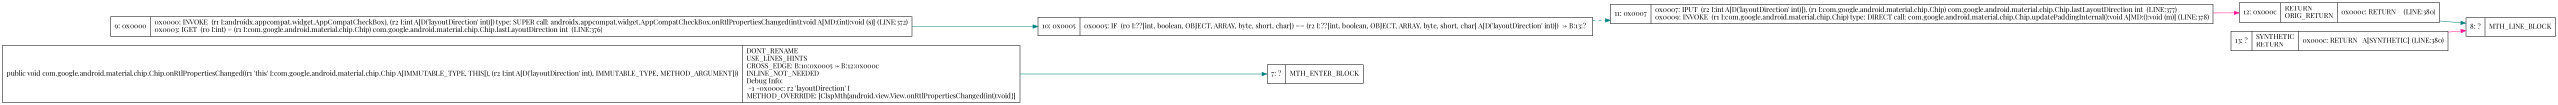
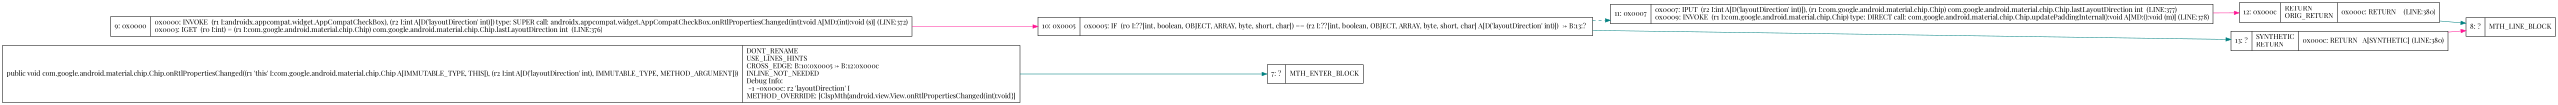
  digraph {
    fontname="Playfair Display"
    rankdir=LR
    node [fontname="Playfair Display" shape=record]
    edge [color=teal fontname="Playfair Display"]
    n1 [label="{7\:\ ?|MTH_ENTER_BLOCK\l}"]
    n2 [label="{9\:\ 0x0000|0x0000: INVOKE  (r1 I:androidx.appcompat.widget.AppCompatCheckBox), (r2 I:int A[D('layoutDirection' int)]) type: SUPER call: androidx.appcompat.widget.AppCompatCheckBox.onRtlPropertiesChanged(int):void A[MD:(int):void (s)] (LINE:372)\l0x0003: IGET  (r0 I:int) = (r1 I:com.google.android.material.chip.Chip) com.google.android.material.chip.Chip.lastLayoutDirection int  (LINE:376)\l}"]
    n3 [label="{10\:\ 0x0005|0x0005: IF  (r0 I:??[int, boolean, OBJECT, ARRAY, byte, short, char]) == (r2 I:??[int, boolean, OBJECT, ARRAY, byte, short, char] A[D('layoutDirection' int)])  \-\> B:13:? \l}"]
    n4 [label="{11\:\ 0x0007|0x0007: IPUT  (r2 I:int A[D('layoutDirection' int)]), (r1 I:com.google.android.material.chip.Chip) com.google.android.material.chip.Chip.lastLayoutDirection int  (LINE:377)\l0x0009: INVOKE  (r1 I:com.google.android.material.chip.Chip) type: DIRECT call: com.google.android.material.chip.Chip.updatePaddingInternal():void A[MD:():void (m)] (LINE:378)\l}"]
    n5 [label="{13\:\ ?|SYNTHETIC\lRETURN\l|0x000c: RETURN   A[SYNTHETIC] (LINE:380)\l}"]
    n6 [label="{12\:\ 0x000c|RETURN\lORIG_RETURN\l|0x000c: RETURN    (LINE:380)\l}"]
    n7 [label="{8\:\ ?|MTH_LINE_BLOCK\l}"]
    n8 [label="{public void com.google.android.material.chip.Chip.onRtlPropertiesChanged((r1 'this' I:com.google.android.material.chip.Chip A[IMMUTABLE_TYPE, THIS]), (r2 I:int A[D('layoutDirection' int), IMMUTABLE_TYPE, METHOD_ARGUMENT]))  | DONT_RENAME\lUSE_LINES_HINTS\lCROSS_EDGE: B:10:0x0005 \-\> B:12:0x000c\lINLINE_NOT_NEEDED\lDebug Info:\l  \-1 \-0x000c: r2 'layoutDirection' I\lMETHOD_OVERRIDE: [ClspMth\{android.view.View.onRtlPropertiesChanged(int):void\}]\l}"]
-   n2 -> n3
+   n2 -> n3 [color=deeppink]
    n3 -> n4 [style=dashed]
+   n3 -> n5
    n4 -> n6 [color=deeppink]
    n5 -> n7 [color=deeppink]
    n6 -> n7
    n8 -> n1
  }
